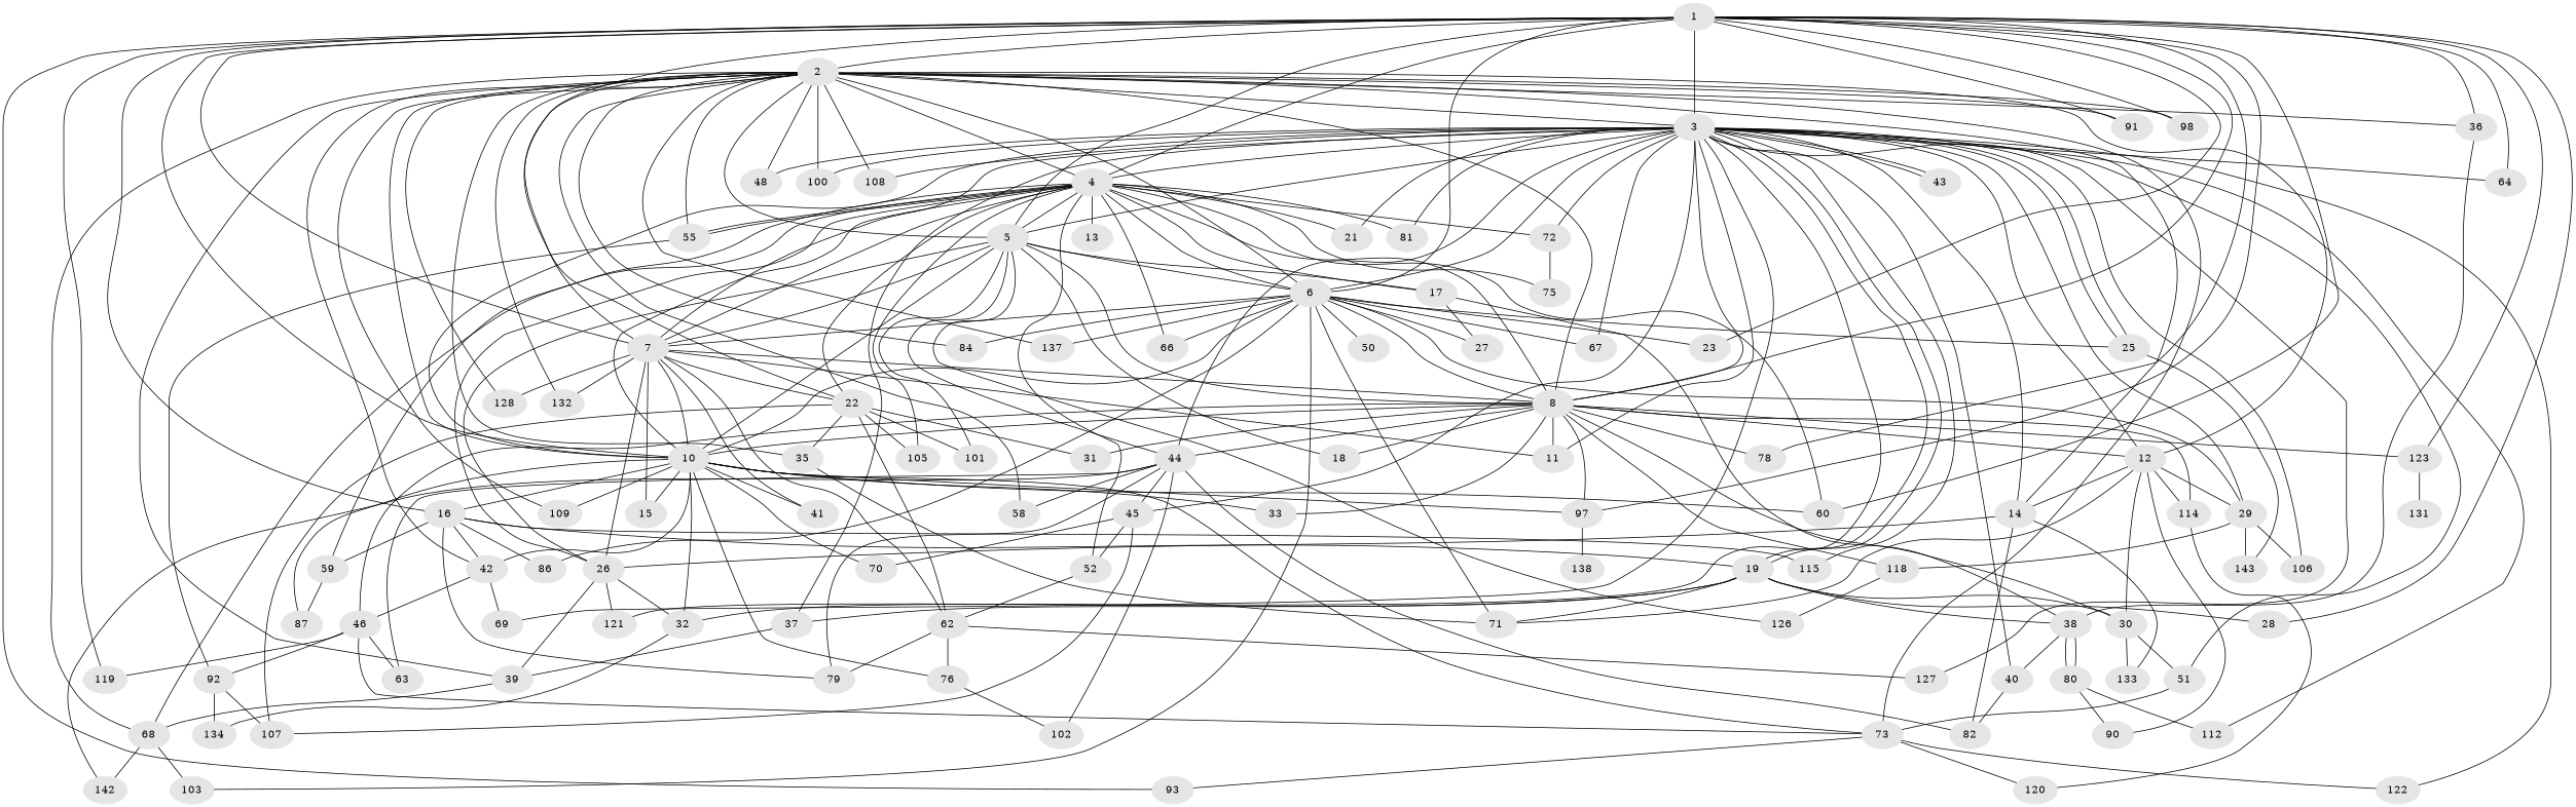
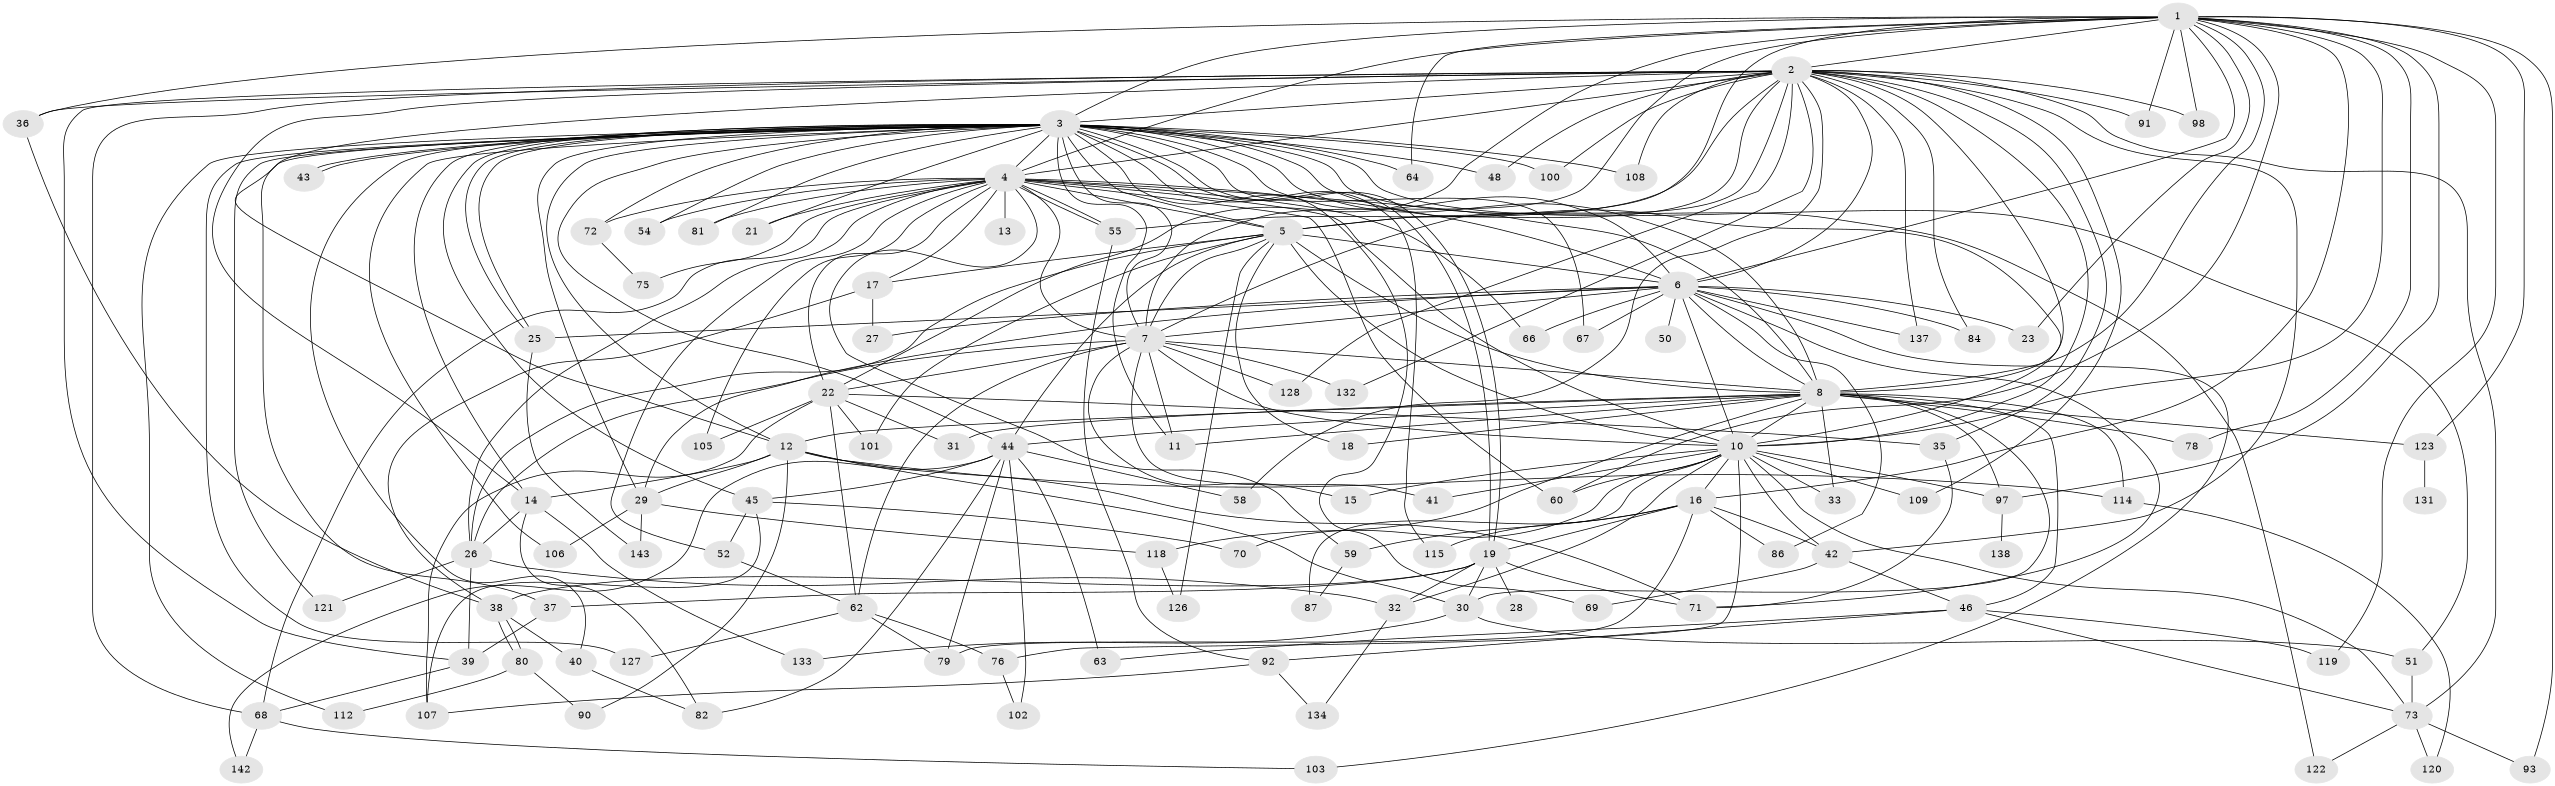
  graph {
    node [color=gray90 style=filled]
    1 [super="+85"]
    2 [super="+47"]
    3 [super="+20"]
    4 [super="+9"]
    5 [super="+53"]
    6 [super="+34"]
    7 [super="+49"]
    8 [super="+24"]
    10 [super="+65"]
    16
    22 [super="+130"]
    23
    28
    36
    60 [super="+94"]
    64
    78
    91
    93
    97 [super="+135"]
    98
    119
    123
    12 [super="+111"]
    14 [super="+77"]
    35 [super="+141"]
    39 [super="+116"]
    42
    48 [super="+89"]
    55 [super="+83"]
    58
    68 [super="+117"]
    73 [super="+74"]
    84 [super="+140"]
    100
    108
    109
    128
    132
    137
    11 [super="+106"]
    19 [super="+61"]
    21
    25 [super="+125"]
    29 [super="+57"]
    37
    40
    43
    44 [super="+95"]
    45 [super="+144"]
    51
+   54
    67
    69
    72
    81
    112
    115
    121
    122
    127
    n62 [label=106]
    13
    17 [super="+56"]
    26 [super="+129"]
    52 [super="+110"]
    59
    66
    75
    105
    18
    101
    126
    27
    50
    71 [super="+104"]
    86
    103
    15
    41
    62 [super="+124"]
    30 [super="+113"]
    31
    33
    46 [super="+88"]
    114
    118
    32 [super="+96"]
    70
    76
    87
    79
    107
    38 [super="+139"]
    138
    131
    90
    82 [super="+99"]
    133
    92
    142
    120
    143
    63
    102
    134
    80
    1 -- 2
    1 -- 3 [weight=3]
    1 -- 4 [weight=2]
    1 -- 5
    1 -- 6
    1 -- 7
    1 -- 8
    1 -- 10
    1 -- 16
    1 -- 22
    1 -- 23
-   1 -- 28
    1 -- 36
    1 -- 60
    1 -- 64
    1 -- 78
    1 -- 91
    1 -- 93
    1 -- 97
    1 -- 98
    1 -- 119
    1 -- 123
    2 -- 3
    2 -- 4 [weight=2]
    2 -- 5
    2 -- 6
    2 -- 7
    2 -- 8 [weight=2]
    2 -- 10
    2 -- 36 [weight=2]
    2 -- 91
    2 -- 98
    2 -- 12
    2 -- 14
    2 -- 35
    2 -- 39
    2 -- 42
    2 -- 48
    2 -- 55
    2 -- 58
    2 -- 68
    2 -- 73
    2 -- 84
    2 -- 100
    2 -- 108
    2 -- 109
    2 -- 128
    2 -- 132
    2 -- 137
    3 -- 4 [weight=2]
    3 -- 5
    3 -- 6 [weight=2]
    3 -- 7
    3 -- 8
    3 -- 10
    3 -- 64
    3 -- 12
    3 -- 14
    3 -- 48 [weight=2]
    3 -- 100
    3 -- 108
    3 -- 11
    3 -- 19
    3 -- 19
    3 -- 21
    3 -- 25
    3 -- 25
    3 -- 29
    3 -- 37
    3 -- 40
    3 -- 43
    3 -- 43
    3 -- 44
    3 -- 45
    3 -- 51
+   3 -- 54
    3 -- 67
    3 -- 69
    3 -- 72
    3 -- 81
    3 -- 112
    3 -- 115
    3 -- 121
    3 -- 122
    3 -- 127
    3 -- n62
    4 -- 5 [weight=2]
    4 -- 6 [weight=2]
    4 -- 7 [weight=2]
    4 -- 8 [weight=2]
    4 -- 10 [weight=2]
    4 -- 22
    4 -- 60
    4 -- 55
    4 -- 55
    4 -- 68
    4 -- 21
+   4 -- 54
    4 -- 72
    4 -- 81
    4 -- 13 [weight=2]
    4 -- 17
    4 -- 26
    4 -- 52
    4 -- 59
    4 -- 66
    4 -- 75
    4 -- 105
    5 -- 6
    5 -- 7
    5 -- 8
    5 -- 10
    5 -- 44
    5 -- 17
    5 -- 26
    5 -- 18
    5 -- 101
    5 -- 126
    6 -- 7 [weight=2]
    6 -- 8
    6 -- 10
    6 -- 23
    6 -- 84 [weight=2]
    6 -- 137
    6 -- 25
    6 -- 29
    6 -- 67
    6 -- 66
    6 -- 27
    6 -- 50
    6 -- 71
    6 -- 86
    6 -- 103
    7 -- 8
    7 -- 10
    7 -- 22
    7 -- 128
    7 -- 132
    7 -- 11
    7 -- 26
    7 -- 15
    7 -- 41
    7 -- 62
    8 -- 10
    8 -- 78
    8 -- 97
    8 -- 123
    8 -- 12
    8 -- 11
    8 -- 44
    8 -- 18
    8 -- 30
    8 -- 31
    8 -- 33
    8 -- 46
    8 -- 114
    8 -- 118
    10 -- 16
    10 -- 60
    10 -- 97
    10 -- 42
    10 -- 73
    10 -- 109
    10 -- 15
    10 -- 41
    10 -- 33
    10 -- 32
    10 -- 70
    10 -- 76
    10 -- 87
    16 -- 42
    16 -- 19
    16 -- 115
    16 -- 59
    16 -- 86
    16 -- 79
    22 -- 35
    22 -- 105
    22 -- 101
    22 -- 62
    22 -- 31
    22 -- 107
    36 -- 38
    97 -- 138
    123 -- 131
    12 -- 14
    12 -- 29
    12 -- 71
    12 -- 30
    12 -- 114
    12 -- 90
    14 -- 26
    14 -- 82
    14 -- 133
    35 -- 71
    39 -- 68
    42 -- 69
    42 -- 46
    55 -- 92
    68 -- 103
    68 -- 142
    73 -- 93
    73 -- 122
    73 -- 120
    19 -- 28
    19 -- 37
    19 -- 71
    19 -- 30
    19 -- 32
    19 -- 38
    25 -- 143
    29 -- n62
    29 -- 118
    29 -- 143
    37 -- 39
    40 -- 82
    44 -- 58
    44 -- 45
    44 -- 79
    44 -- 82
    44 -- 142
    44 -- 63
    44 -- 102
    45 -- 52
    45 -- 70
    45 -- 107
    51 -- 73
    72 -- 75
    17 -- 27 [weight=2]
    17 -- 38
    26 -- 39
    26 -- 121
    26 -- 32
    52 -- 62
    59 -- 87
    62 -- 127
    62 -- 76
    62 -- 79
    30 -- 51
    30 -- 133
    46 -- 119
    46 -- 73
    46 -- 92
    46 -- 63
    114 -- 120
    118 -- 126
    32 -- 134
    76 -- 102
    38 -- 40
    38 -- 80
    38 -- 80
    92 -- 107
    92 -- 134
    80 -- 112
    80 -- 90
  }
